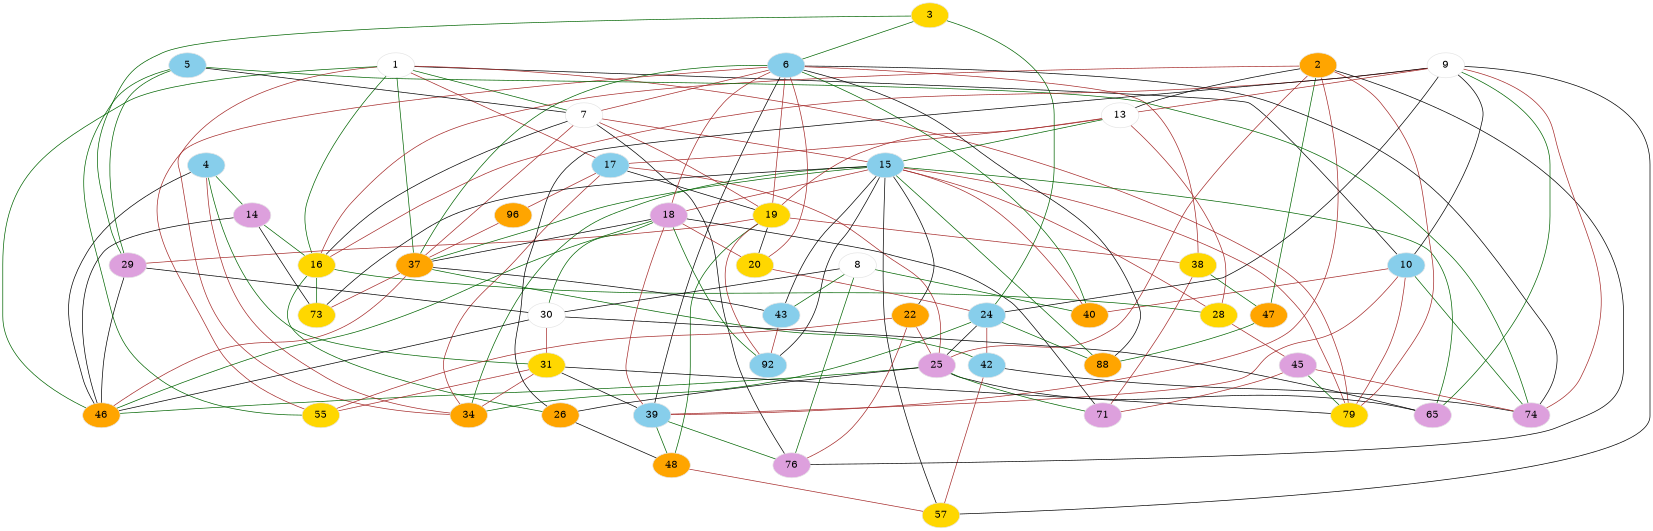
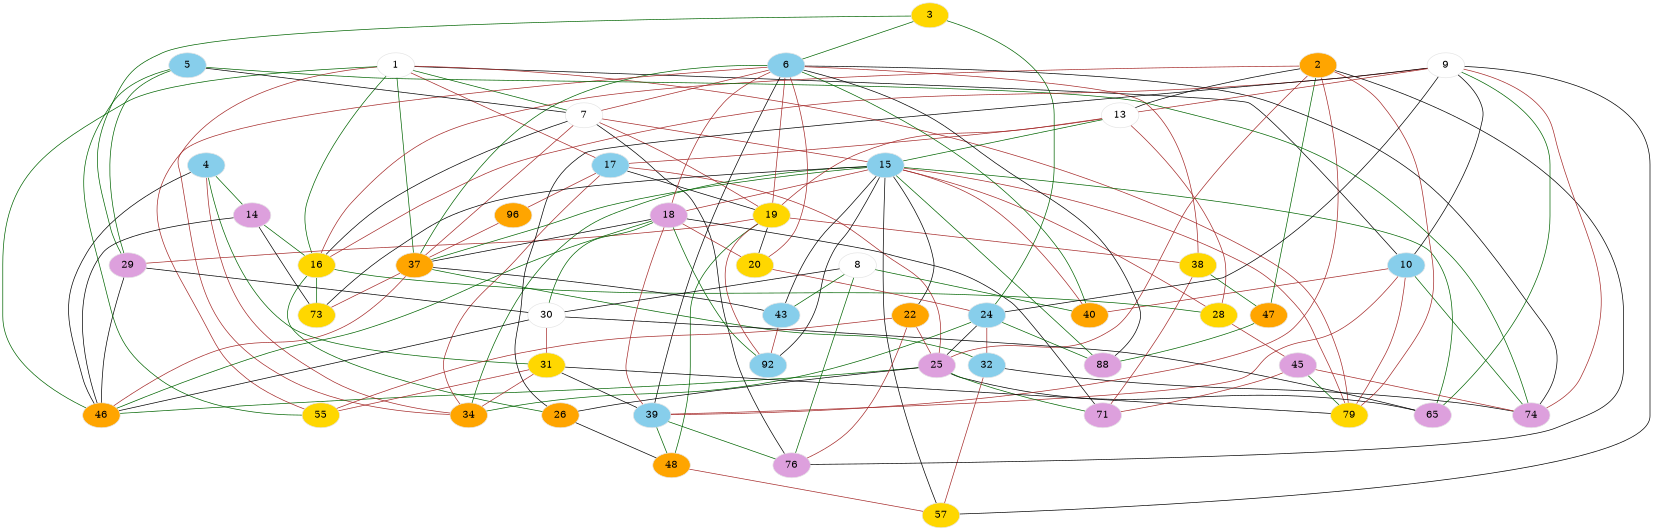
  graph {
    node [color=gray90 fillcolor=skyblue style=filled]
    edge [color=brown]
    1 [fillcolor=white super="+21+56"]
    7 [fillcolor=white super="+52+27"]
    10 [super="+51"]
    16 [fillcolor=gold super="+85+62"]
    17 [super="+67"]
    34 [fillcolor=orange super="+68"]
    37 [fillcolor=orange super="+77+58+49"]
    46 [fillcolor=orange super="+53+69"]
    79 [fillcolor=gold super="+94"]
    76 [fillcolor=plum super="+82"]
    19 [fillcolor=gold super="+35+33"]
    15 [super="+86+32"]
    39 [super="+83+95"]
    74 [fillcolor=plum super="+87"]
    40 [fillcolor=orange]
    26 [fillcolor=orange]
    28 [fillcolor=gold]
    73 [fillcolor=gold]
    25 [fillcolor=plum super="+59+75"]
    n20 [fillcolor=orange label=96]
    43
-   42
+   42 [label=32]
    2 [fillcolor=orange super="+11"]
    13 [fillcolor=white super="+54"]
    47 [fillcolor=orange]
    65 [fillcolor=plum]
    71 [fillcolor=plum]
    48 [fillcolor=orange]
-   88 [fillcolor=orange]
+   88 [fillcolor=plum]
    6 [super="+81+12"]
    55 [fillcolor=gold]
    18 [fillcolor=plum super="+84+41"]
    20 [fillcolor=gold]
    38 [fillcolor=gold]
    3 [fillcolor=gold]
    24 [super="+44+96"]
    29 [fillcolor=plum super="+93"]
    30 [fillcolor=white super="+66"]
    4
    14 [fillcolor=plum]
    31 [fillcolor=gold super="+61"]
    5
    92
    57 [fillcolor=gold]
    22 [fillcolor=orange]
    8 [fillcolor=white]
    9 [fillcolor=white super="+23"]
    45 [fillcolor=plum]
    1 -- 7 [color=darkgreen]
    1 -- 10 [color=black]
    1 -- 16 [color=darkgreen]
    1 -- 17
    1 -- 34
    1 -- 37 [color=darkgreen]
    1 -- 46 [color=darkgreen]
    1 -- 79
    7 -- 16 [color=black]
    7 -- 37
    7 -- 76 [color=black]
    7 -- 19
    7 -- 15
    10 -- 79
    10 -- 39
    10 -- 74 [color=darkgreen]
    10 -- 40
    16 -- 26 [color=darkgreen]
    16 -- 28 [color=darkgreen]
    16 -- 73 [color=darkgreen]
    17 -- 34
    17 -- 19 [color=black]
    17 -- 25
    17 -- n20
    37 -- 46
    37 -- 73
    37 -- 43 [color=black]
    37 -- 42 [color=darkgreen]
    19 -- 48 [color=darkgreen]
    19 -- 20 [color=black]
    19 -- 38
    19 -- 29 [weight=2]
    19 -- 92
    15 -- 34 [color=darkgreen]
    15 -- 37 [color=darkgreen]
    15 -- 79
    15 -- 40
    15 -- 28
    15 -- 73 [color=black]
    15 -- 43 [color=black]
    15 -- 65 [color=darkgreen]
    15 -- 88 [color=darkgreen]
    15 -- 18 [weight=2]
    15 -- 92 [color=black]
    15 -- 57 [color=black]
    15 -- 22 [color=black]
    39 -- 76 [color=darkgreen weight=2]
    39 -- 48 [color=darkgreen]
    26 -- 48 [color=black]
    28 -- 45
    25 -- 46 [color=darkgreen]
    25 -- 26 [color=black]
    25 -- 65 [color=black]
    25 -- 71 [color=darkgreen]
    n20 -- 37 [weight=3]
    43 -- 92
    42 -- 74 [color=black]
    42 -- 57
    2 -- 16
    2 -- 79
    2 -- 76 [color=black]
    2 -- 39
    2 -- 25
    2 -- 13 [color=black]
    2 -- 47 [color=darkgreen weight=2]
    13 -- 17
    13 -- 19
    13 -- 15 [color=darkgreen]
    13 -- 28
    47 -- 88 [color=darkgreen]
    48 -- 57
    6 -- 7
    6 -- 37 [color=darkgreen]
    6 -- 19
    6 -- 39 [color=black]
    6 -- 74 [color=black]
    6 -- 40 [color=darkgreen]
    6 -- 88 [color=black]
    6 -- 55
    6 -- 18
    6 -- 20
    6 -- 38
    18 -- 37 [color=black]
    18 -- 46 [color=darkgreen]
    18 -- 39
    18 -- 71 [color=black]
    18 -- 20
    18 -- 30 [color=darkgreen]
    18 -- 92 [color=darkgreen]
    20 -- 24
    38 -- 47 [color=darkgreen]
    38 -- 71
    3 -- 6 [color=darkgreen]
    3 -- 24 [color=darkgreen weight=2]
    3 -- 29 [color=darkgreen]
    24 -- 34 [color=darkgreen]
    24 -- 25 [color=black]
    24 -- 42
    24 -- 88 [color=darkgreen]
    29 -- 46 [color=black]
    29 -- 30 [color=black]
    30 -- 46 [color=black]
    30 -- 65 [color=black]
    30 -- 31
    4 -- 34
    4 -- 46 [color=black]
    4 -- 14 [color=darkgreen]
    4 -- 31 [color=darkgreen]
    14 -- 16 [color=darkgreen]
    14 -- 46 [color=black]
    14 -- 73 [color=black]
    31 -- 34
    31 -- 79 [color=black]
    31 -- 39 [color=black]
    31 -- 55
    5 -- 7 [color=black]
    5 -- 74 [color=darkgreen]
    5 -- 55 [color=darkgreen]
    5 -- 29 [color=darkgreen]
    22 -- 76
    22 -- 25
    22 -- 55
    8 -- 76 [color=darkgreen]
    8 -- 40 [color=darkgreen]
    8 -- 43 [color=darkgreen]
    8 -- 30 [color=black]
    9 -- 10 [color=black]
    9 -- 16
    9 -- 74
    9 -- 26 [color=black]
    9 -- 13
    9 -- 65 [color=darkgreen]
    9 -- 24 [color=black]
    9 -- 57 [color=black]
    45 -- 79 [color=darkgreen]
    45 -- 74
    45 -- 71
  }
